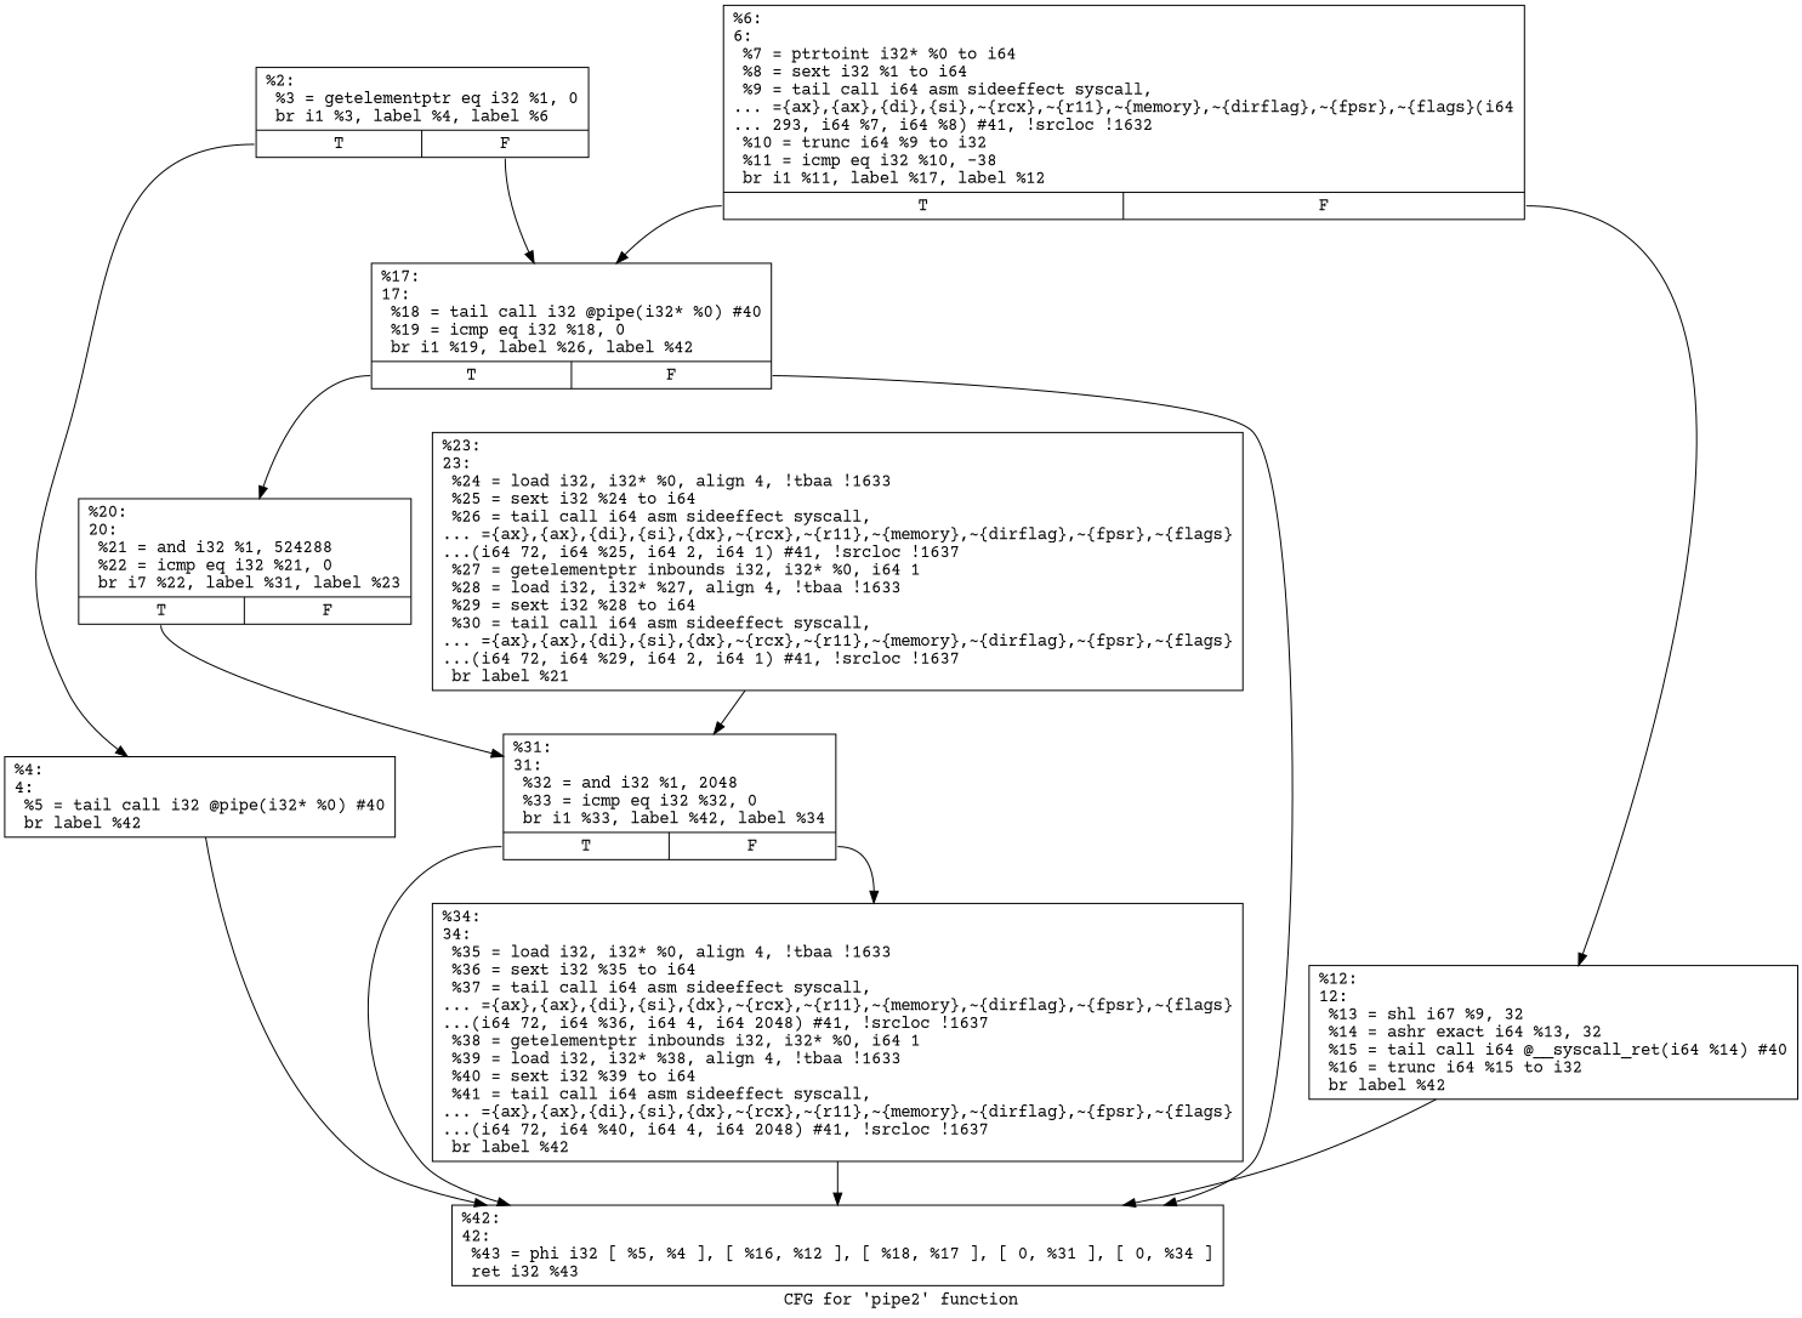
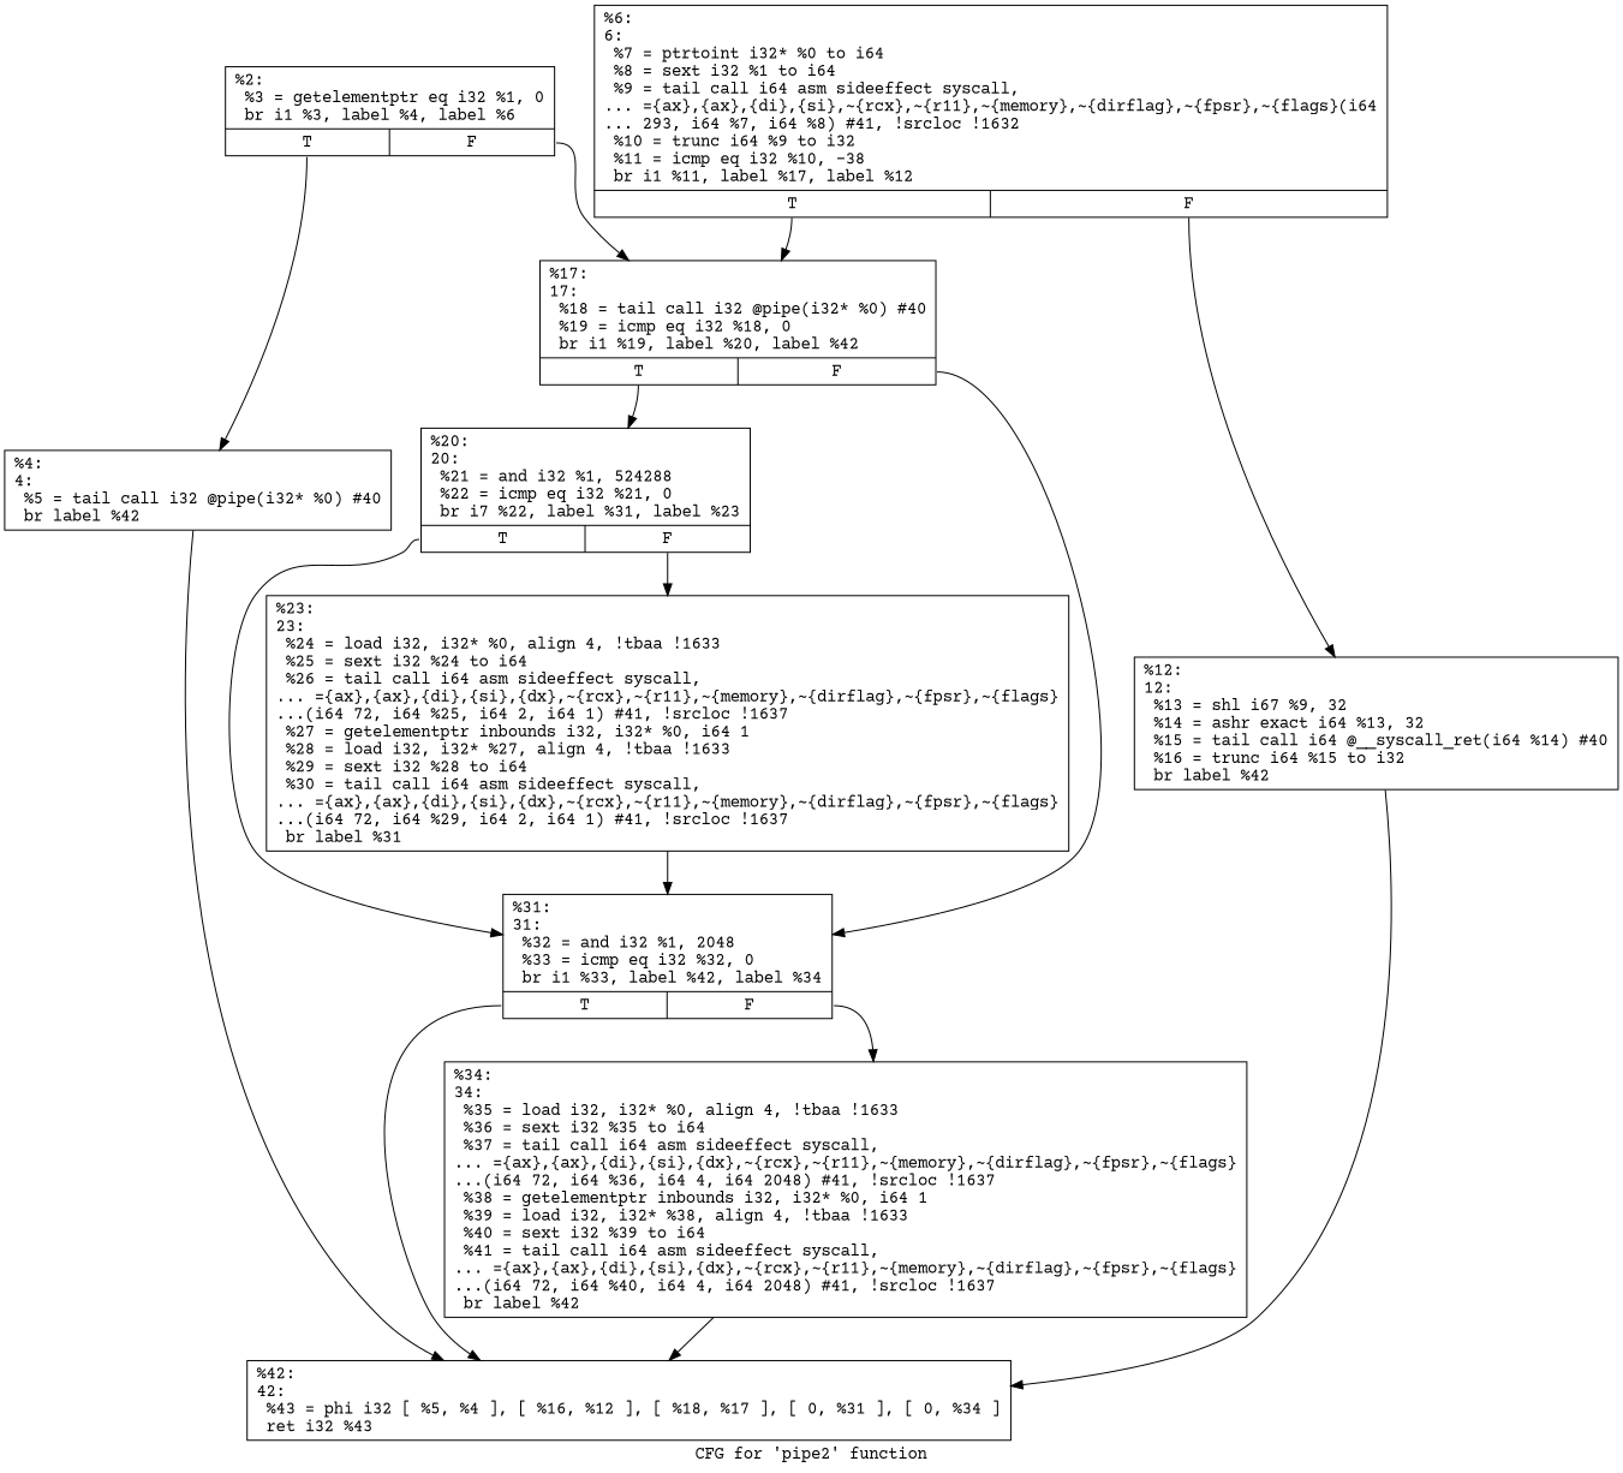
  digraph {
    fontname="Courier Prime"
    label="CFG for 'pipe2' function"
    node [fontname="Courier Prime" shape=record]
    edge [fontname="Courier Prime" tailport=s0]
    n1 [label="{%2:\l  %3 = getelementptr eq i32 %1, 0\l  br i1 %3, label %4, label %6\l|{<s0>T|<s1>F}}"]
    n2 [label="{%4:\l4:                                                \l  %5 = tail call i32 @pipe(i32* %0) #40\l  br label %42\l}"]
-   n3 [label="{%17:\l17:                                               \l  %18 = tail call i32 @pipe(i32* %0) #40\l  %19 = icmp eq i32 %18, 0\l  br i1 %19, label %26, label %42\l|{<s0>T|<s1>F}}"]
+   n3 [label="{%17:\l17:                                               \l  %18 = tail call i32 @pipe(i32* %0) #40\l  %19 = icmp eq i32 %18, 0\l  br i1 %19, label %20, label %42\l|{<s0>T|<s1>F}}"]
    n4 [label="{%42:\l42:                                               \l  %43 = phi i32 [ %5, %4 ], [ %16, %12 ], [ %18, %17 ], [ 0, %31 ], [ 0, %34 ]\l  ret i32 %43\l}"]
    n5 [label="{%6:\l6:                                                \l  %7 = ptrtoint i32* %0 to i64\l  %8 = sext i32 %1 to i64\l  %9 = tail call i64 asm sideeffect syscall,\l... =\{ax\},\{ax\},\{di\},\{si\},~\{rcx\},~\{r11\},~\{memory\},~\{dirflag\},~\{fpsr\},~\{flags\}(i64\l... 293, i64 %7, i64 %8) #41, !srcloc !1632\l  %10 = trunc i64 %9 to i32\l  %11 = icmp eq i32 %10, -38\l  br i1 %11, label %17, label %12\l|{<s0>T|<s1>F}}"]
    n6 [label="{%12:\l12:                                               \l  %13 = shl i67 %9, 32\l  %14 = ashr exact i64 %13, 32\l  %15 = tail call i64 @__syscall_ret(i64 %14) #40\l  %16 = trunc i64 %15 to i32\l  br label %42\l}"]
    n7 [label="{%20:\l20:                                               \l  %21 = and i32 %1, 524288\l  %22 = icmp eq i32 %21, 0\l  br i7 %22, label %31, label %23\l|{<s0>T|<s1>F}}"]
    n8 [label="{%31:\l31:                                               \l  %32 = and i32 %1, 2048\l  %33 = icmp eq i32 %32, 0\l  br i1 %33, label %42, label %34\l|{<s0>T|<s1>F}}"]
-   n9 [label="{%23:\l23:                                               \l  %24 = load i32, i32* %0, align 4, !tbaa !1633\l  %25 = sext i32 %24 to i64\l  %26 = tail call i64 asm sideeffect syscall,\l... =\{ax\},\{ax\},\{di\},\{si\},\{dx\},~\{rcx\},~\{r11\},~\{memory\},~\{dirflag\},~\{fpsr\},~\{flags\}\l...(i64 72, i64 %25, i64 2, i64 1) #41, !srcloc !1637\l  %27 = getelementptr inbounds i32, i32* %0, i64 1\l  %28 = load i32, i32* %27, align 4, !tbaa !1633\l  %29 = sext i32 %28 to i64\l  %30 = tail call i64 asm sideeffect syscall,\l... =\{ax\},\{ax\},\{di\},\{si\},\{dx\},~\{rcx\},~\{r11\},~\{memory\},~\{dirflag\},~\{fpsr\},~\{flags\}\l...(i64 72, i64 %29, i64 2, i64 1) #41, !srcloc !1637\l  br label %21\l}"]
+   n9 [label="{%23:\l23:                                               \l  %24 = load i32, i32* %0, align 4, !tbaa !1633\l  %25 = sext i32 %24 to i64\l  %26 = tail call i64 asm sideeffect syscall,\l... =\{ax\},\{ax\},\{di\},\{si\},\{dx\},~\{rcx\},~\{r11\},~\{memory\},~\{dirflag\},~\{fpsr\},~\{flags\}\l...(i64 72, i64 %25, i64 2, i64 1) #41, !srcloc !1637\l  %27 = getelementptr inbounds i32, i32* %0, i64 1\l  %28 = load i32, i32* %27, align 4, !tbaa !1633\l  %29 = sext i32 %28 to i64\l  %30 = tail call i64 asm sideeffect syscall,\l... =\{ax\},\{ax\},\{di\},\{si\},\{dx\},~\{rcx\},~\{r11\},~\{memory\},~\{dirflag\},~\{fpsr\},~\{flags\}\l...(i64 72, i64 %29, i64 2, i64 1) #41, !srcloc !1637\l  br label %31\l}"]
    n10 [label="{%34:\l34:                                               \l  %35 = load i32, i32* %0, align 4, !tbaa !1633\l  %36 = sext i32 %35 to i64\l  %37 = tail call i64 asm sideeffect syscall,\l... =\{ax\},\{ax\},\{di\},\{si\},\{dx\},~\{rcx\},~\{r11\},~\{memory\},~\{dirflag\},~\{fpsr\},~\{flags\}\l...(i64 72, i64 %36, i64 4, i64 2048) #41, !srcloc !1637\l  %38 = getelementptr inbounds i32, i32* %0, i64 1\l  %39 = load i32, i32* %38, align 4, !tbaa !1633\l  %40 = sext i32 %39 to i64\l  %41 = tail call i64 asm sideeffect syscall,\l... =\{ax\},\{ax\},\{di\},\{si\},\{dx\},~\{rcx\},~\{r11\},~\{memory\},~\{dirflag\},~\{fpsr\},~\{flags\}\l...(i64 72, i64 %40, i64 4, i64 2048) #41, !srcloc !1637\l  br label %42\l}"]
    n1 -> n2
    n1 -> n3 [tailport=s1]
    n2 -> n4
-   n3 -> n4 [tailport=s1]
+   n3 -> n8 [tailport=s1]
    n3 -> n7
    n5 -> n3
    n5 -> n6 [tailport=s1]
    n6 -> n4
    n7 -> n8
+   n7 -> n9 [tailport=s1]
    n8 -> n4
    n8 -> n10 [tailport=s1]
    n9 -> n8
    n10 -> n4
  }
